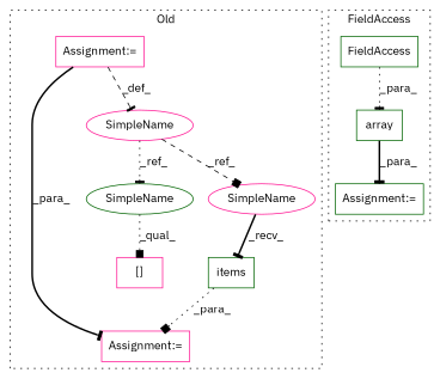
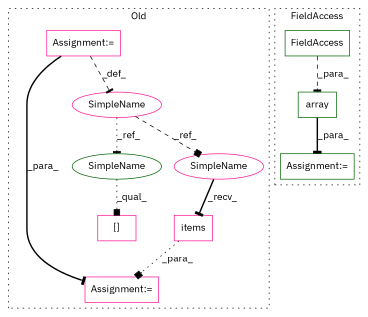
  digraph {
    fontname="IBM Plex Sans"
    node [a=7 color=darkgreen fontname="IBM Plex Sans" l=10 shape=box]
    edge [arrowhead=tee fontname="IBM Plex Sans" style=dotted]
-   n1 [a=32 l=7 label=items s=827]
+   n1 [a=32 color=deeppink l=7 label=items s=827]
    n2 [color=deeppink l=38 label="Assignment:=" s=805]
    n3 [color=deeppink l=34 label="Assignment:=" s=575]
    n4 [a=2 color=deeppink l="11,1" label="[]" s="644,664"]
    n5 [a=42 color=deeppink label=SimpleName s=461 shape=ellipse]
    n6 [a=42 label=SimpleName s=644 shape=ellipse]
    n7 [a=42 color=deeppink label=SimpleName s=816 shape=ellipse]
    n8 [a=32 l="6,1" label=array s="925,948"]
    n9 [l=1 label="Assignment:=" s=918]
    n10 [a=22 l=17 label=FieldAccess s=931]
    subgraph cluster_1 {
      label=Old
      style=dotted
      n1
      n2
      n3
      n4
      n5
      n6
      n7
    }
    subgraph cluster_2 {
      label=FieldAccess
      style=dotted
      n8
      n9
      n10
    }
    n1 -> n2 [arrowhead=box label=_para_]
    n3 -> n2 [label=_para_ style=bold]
    n3 -> n5 [label=_def_ style=dashed]
    n5 -> n6 [label=_ref_]
    n5 -> n7 [arrowhead=box label=_ref_ style=dashed]
    n6 -> n4 [arrowhead=box label=_qual_]
    n7 -> n1 [label=_recv_ style=bold]
    n8 -> n9 [label=_para_ style=bold]
-   n10 -> n8 [label=_para_]
+   n10 -> n8 [label=_para_ style=dashed]
  }
